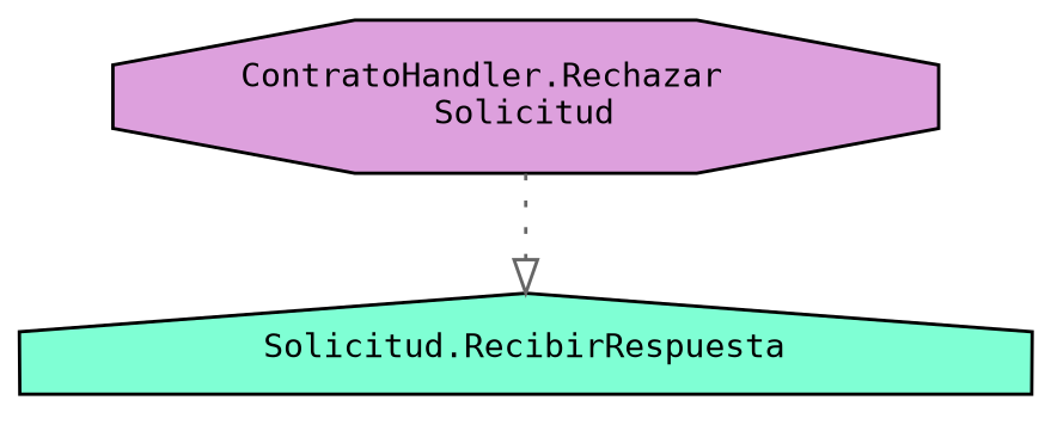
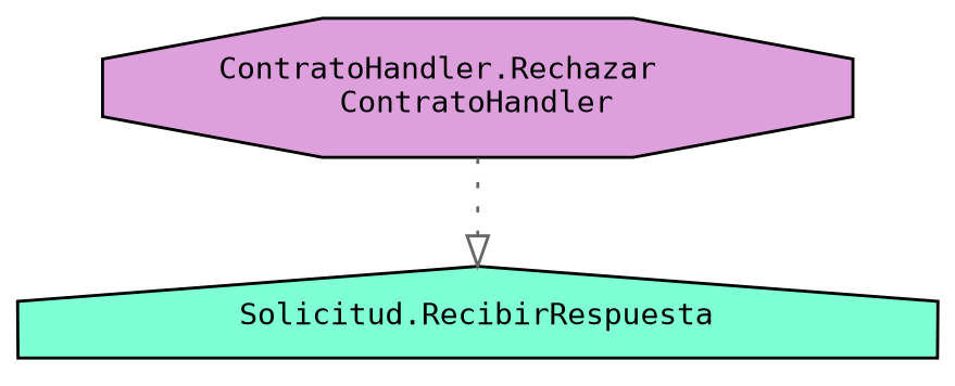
  digraph {
    rankdir=TB
    fontname="DejaVu Sans Mono"
    node [color=black fontname="DejaVu Sans Mono" fontsize=10 style=filled]
-   n1 [fillcolor=plum fontcolor=black height=0.2 label="ContratoHandler.Rechazar\lSolicitud" shape=octagon width=0.4]
+   n1 [fillcolor=plum fontcolor=black height=0.2 label="ContratoHandler.Rechazar\lContratoHandler" shape=octagon width=0.4]
    n2 [fillcolor=aquamarine height=0.2 label="Solicitud.RecibirRespuesta" shape=house width=0.4]
    n1 -> n2 [color=gray40 fontname="DejaVu Sans Mono" fontsize=10 labelfontname=Helvetica labelfontsize=10 style=dotted arrowhead=onormal]
  }
